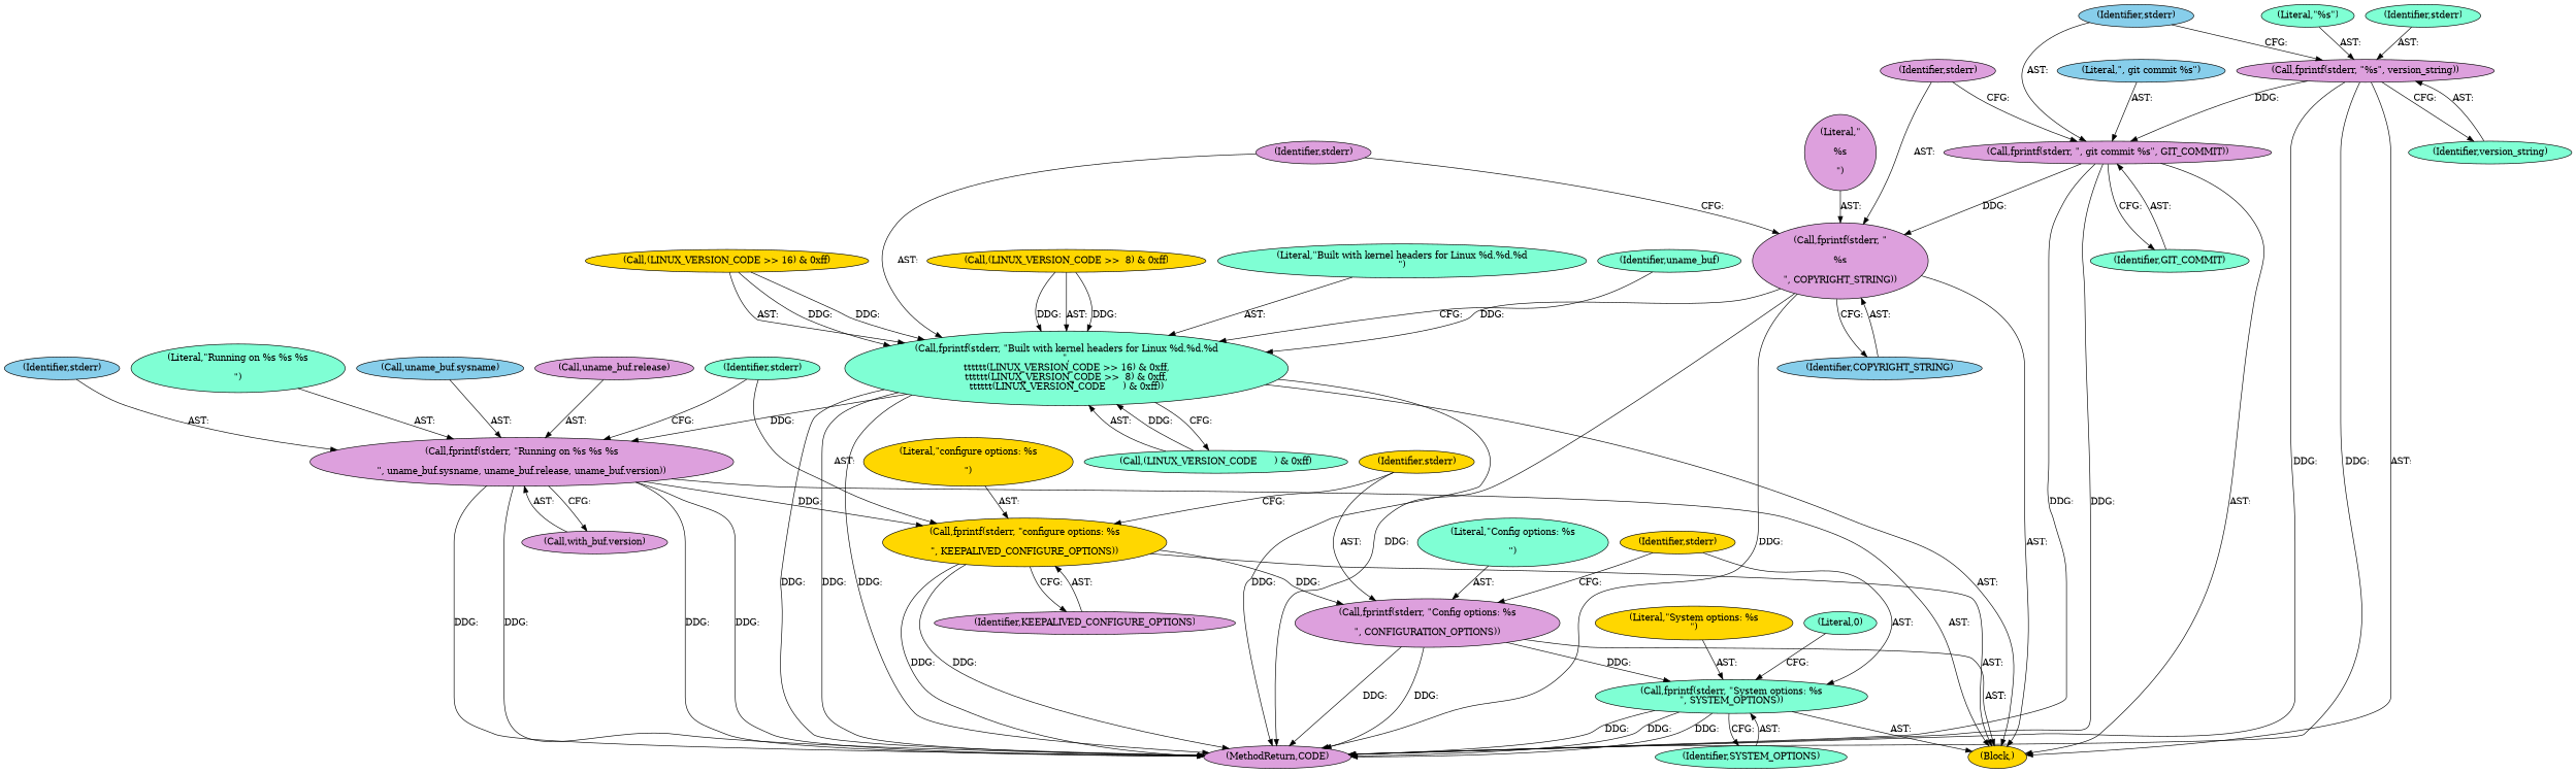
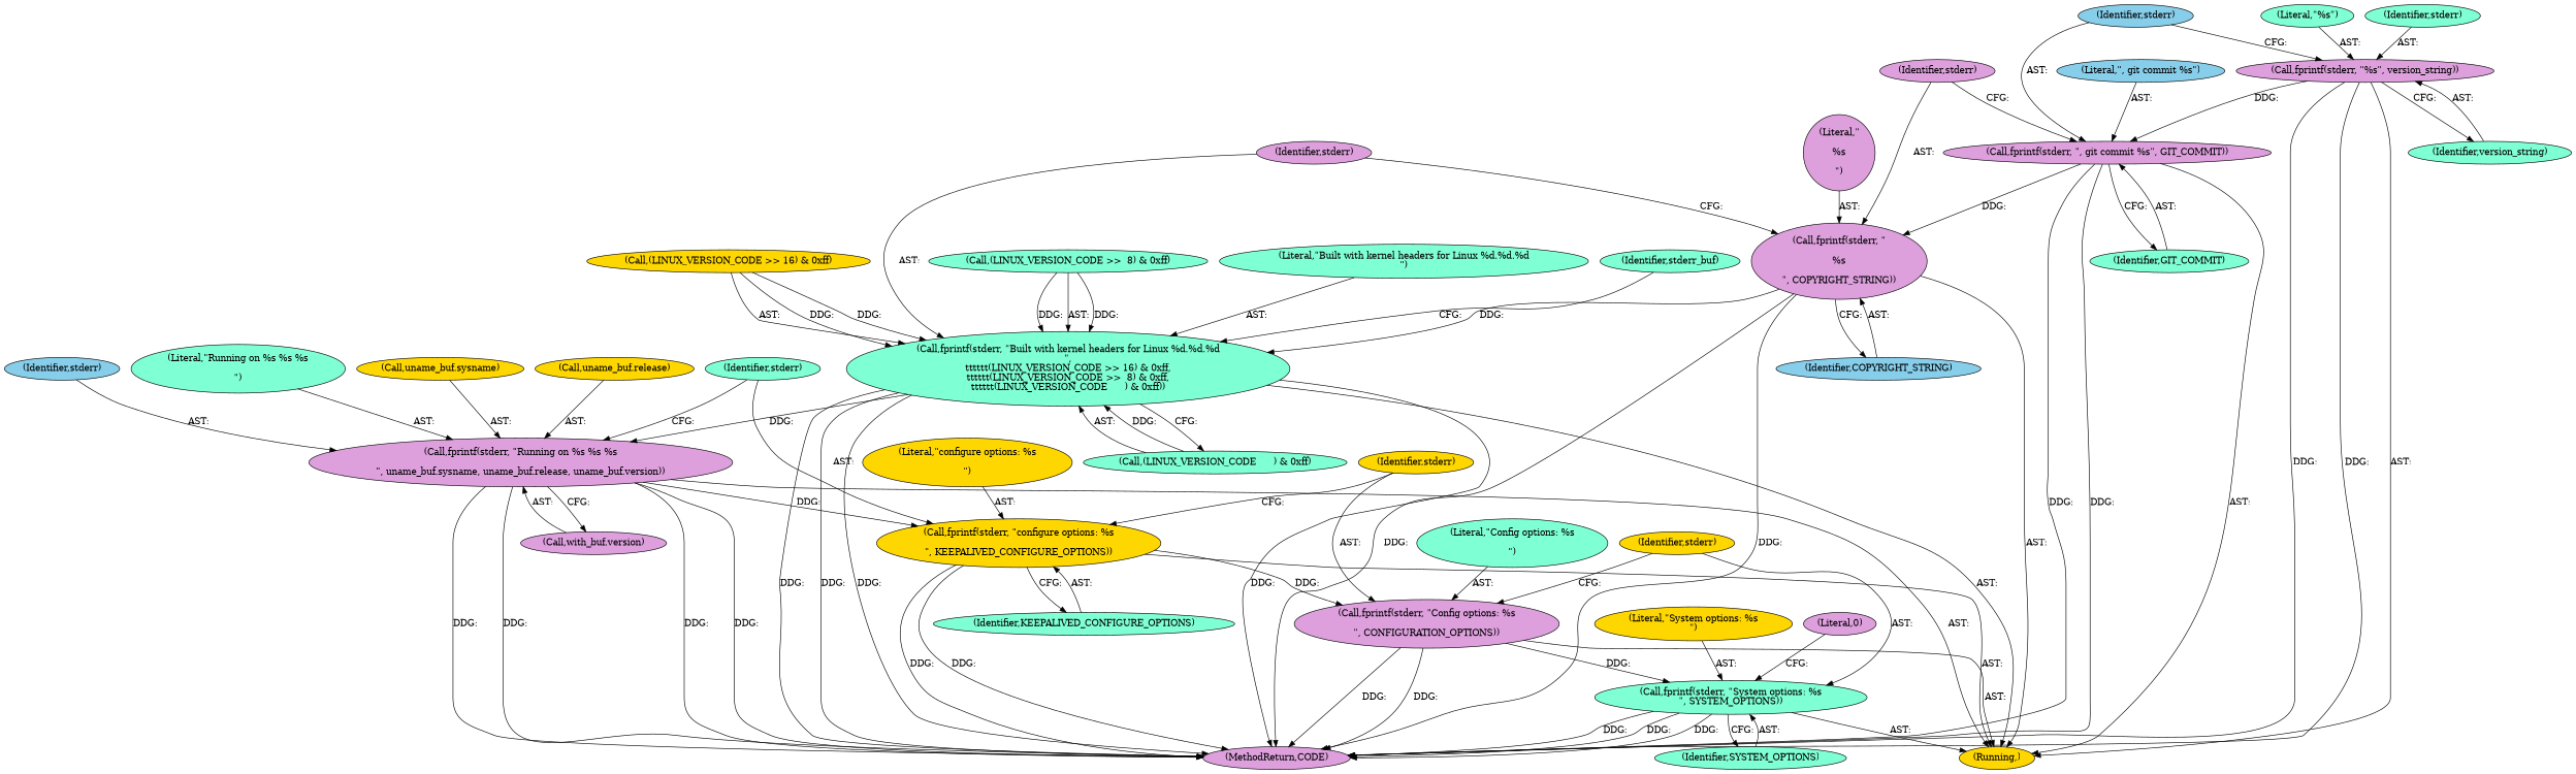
  digraph {
    node [fillcolor=aquamarine style=filled]
    n1 [fillcolor=plum label="(Call,fprintf(stderr, \"%s\", version_string))"]
    n2 [fillcolor=plum label="(Call,fprintf(stderr, \", git commit %s\", GIT_COMMIT))"]
    n3 [label="(Identifier,version_string)"]
-   n4 [fillcolor=gold label="(Block,)"]
+   n4 [fillcolor=gold label="(Running,)"]
    n5 [fillcolor=plum label="(MethodReturn,CODE)"]
    n6 [fillcolor=plum label="(Call,fprintf(stderr, \"\n\n%s\n\n\", COPYRIGHT_STRING))"]
    n7 [label="(Identifier,GIT_COMMIT)"]
    n8 [label="(Call,fprintf(stderr, \"Built with kernel headers for Linux %d.%d.%d\n\",\n\t\t\t\t\t\t(LINUX_VERSION_CODE >> 16) & 0xff,\n\t\t\t\t\t\t(LINUX_VERSION_CODE >>  8) & 0xff,\n\t\t\t\t\t\t(LINUX_VERSION_CODE      ) & 0xff))"]
    n9 [fillcolor=skyblue label="(Identifier,COPYRIGHT_STRING)"]
    n10 [fillcolor=plum label="(Call,fprintf(stderr, \"Running on %s %s %s\n\n\", uname_buf.sysname, uname_buf.release, uname_buf.version))"]
    n11 [label="(Call,(LINUX_VERSION_CODE      ) & 0xff)"]
    n12 [fillcolor=gold label="(Call,fprintf(stderr, \"configure options: %s\n\n\", KEEPALIVED_CONFIGURE_OPTIONS))"]
    n13 [fillcolor=plum label="(Call,with_buf.version)"]
    n14 [fillcolor=plum label="(Call,fprintf(stderr, \"Config options: %s\n\n\", CONFIGURATION_OPTIONS))"]
-   n15 [fillcolor=plum label="(Identifier,KEEPALIVED_CONFIGURE_OPTIONS)"]
+   n15 [label="(Identifier,KEEPALIVED_CONFIGURE_OPTIONS)"]
    n16 [label="(Call,fprintf(stderr, \"System options: %s\n\", SYSTEM_OPTIONS))"]
    n17 [label="(Identifier,SYSTEM_OPTIONS)"]
    n18 [label="(Literal,\"%s\")"]
-   n19 [fillcolor=gold label="(Call,(LINUX_VERSION_CODE >>  8) & 0xff)"]
-   n20 [fillcolor=skyblue label="(Call,uname_buf.sysname)"]
+   n19 [label="(Call,(LINUX_VERSION_CODE >>  8) & 0xff)"]
+   n20 [fillcolor=gold label="(Call,uname_buf.sysname)"]
    n21 [label="(Literal,\"Built with kernel headers for Linux %d.%d.%d\n\")"]
    n22 [fillcolor=gold label="(Identifier,stderr)"]
    n23 [fillcolor=gold label="(Literal,\"System options: %s\n\")"]
-   n24 [label="(Literal,0)"]
+   n24 [fillcolor=plum label="(Literal,0)"]
    n25 [fillcolor=gold label="(Literal,\"configure options: %s\n\n\")"]
    n26 [fillcolor=plum label="(Literal,\"\n\n%s\n\n\")"]
    n27 [fillcolor=skyblue label="(Identifier,stderr)"]
-   n28 [fillcolor=plum label="(Call,uname_buf.release)"]
+   n28 [fillcolor=gold label="(Call,uname_buf.release)"]
    n29 [fillcolor=gold label="(Call,(LINUX_VERSION_CODE >> 16) & 0xff)"]
    n30 [fillcolor=skyblue label="(Literal,\", git commit %s\")"]
    n31 [fillcolor=skyblue label="(Identifier,stderr)"]
    n32 [fillcolor=plum label="(Identifier,stderr)"]
    n33 [label="(Literal,\"Config options: %s\n\n\")"]
    n34 [fillcolor=plum label="(Identifier,stderr)"]
    n35 [label="(Identifier,stderr)"]
    n36 [label="(Identifier,stderr)"]
-   n37 [label="(Identifier,uname_buf)"]
+   n37 [label="(Identifier,stderr_buf)"]
    n38 [label="(Literal,\"Running on %s %s %s\n\n\")"]
    n39 [fillcolor=gold label="(Identifier,stderr)"]
    n1 -> n2 [label="DDG: "]
    n1 -> n3 [label="CFG: "]
    n1 -> n4 [label="AST: "]
    n1 -> n5 [label="DDG: "]
    n1 -> n5 [label="DDG: "]
    n2 -> n4 [label="AST: "]
    n2 -> n5 [label="DDG: "]
    n2 -> n5 [label="DDG: "]
    n2 -> n6 [label="DDG: "]
    n2 -> n7 [label="CFG: "]
    n3 -> n1 [label="AST: "]
    n6 -> n4 [label="AST: "]
    n6 -> n5 [label="DDG: "]
    n6 -> n5 [label="DDG: "]
    n6 -> n8 [label="DDG: "]
    n6 -> n9 [label="CFG: "]
    n7 -> n2 [label="AST: "]
    n8 -> n4 [label="AST: "]
    n8 -> n5 [label="DDG: "]
    n8 -> n5 [label="DDG: "]
    n8 -> n5 [label="DDG: "]
    n8 -> n5 [label="DDG: "]
    n8 -> n10 [label="DDG: "]
    n8 -> n11 [label="CFG: "]
    n9 -> n6 [label="AST: "]
    n10 -> n4 [label="AST: "]
    n10 -> n5 [label="DDG: "]
    n10 -> n5 [label="DDG: "]
    n10 -> n5 [label="DDG: "]
    n10 -> n5 [label="DDG: "]
    n10 -> n12 [label="DDG: "]
    n10 -> n13 [label="CFG: "]
    n11 -> n8 [label="AST: "]
    n11 -> n8 [label="DDG: "]
    n12 -> n4 [label="AST: "]
    n12 -> n5 [label="DDG: "]
    n12 -> n5 [label="DDG: "]
    n12 -> n14 [label="DDG: "]
    n12 -> n15 [label="CFG: "]
    n13 -> n10 [label="AST: "]
    n14 -> n4 [label="AST: "]
    n14 -> n5 [label="DDG: "]
    n14 -> n5 [label="DDG: "]
    n14 -> n16 [label="DDG: "]
    n15 -> n12 [label="AST: "]
    n16 -> n4 [label="AST: "]
    n16 -> n5 [label="DDG: "]
    n16 -> n5 [label="DDG: "]
    n16 -> n5 [label="DDG: "]
    n16 -> n17 [label="CFG: "]
    n17 -> n16 [label="AST: "]
    n18 -> n1 [label="AST: "]
    n19 -> n8 [label="AST: "]
    n19 -> n8 [label="DDG: "]
    n19 -> n8 [label="DDG: "]
    n20 -> n10 [label="AST: "]
    n21 -> n8 [label="AST: "]
    n22 -> n12 [label="CFG: "]
    n22 -> n14 [label="AST: "]
    n23 -> n16 [label="AST: "]
    n24 -> n16 [label="CFG: "]
    n25 -> n12 [label="AST: "]
    n26 -> n6 [label="AST: "]
    n27 -> n1 [label="CFG: "]
    n27 -> n2 [label="AST: "]
    n28 -> n10 [label="AST: "]
    n29 -> n8 [label="AST: "]
    n29 -> n8 [label="DDG: "]
    n29 -> n8 [label="DDG: "]
    n30 -> n2 [label="AST: "]
    n31 -> n10 [label="AST: "]
    n32 -> n6 [label="CFG: "]
    n32 -> n8 [label="AST: "]
    n33 -> n14 [label="AST: "]
    n34 -> n2 [label="CFG: "]
    n34 -> n6 [label="AST: "]
    n35 -> n10 [label="CFG: "]
    n35 -> n12 [label="AST: "]
    n36 -> n1 [label="AST: "]
    n37 -> n8 [label="CFG: "]
    n38 -> n10 [label="AST: "]
    n39 -> n14 [label="CFG: "]
    n39 -> n16 [label="AST: "]
  }
